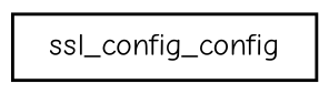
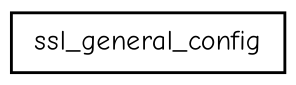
  digraph {
    rankdir=LR
    fontname="Comic Neue"
-   n1 [color=black fillcolor=white fontname="Comic Neue" fontsize=10 height=0.2 label=ssl_config_config shape=record style=filled width=0.4]
+   n1 [color=black fillcolor=white fontname="Comic Neue" fontsize=10 height=0.2 label=ssl_general_config shape=record style=filled width=0.4]
  }
